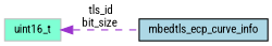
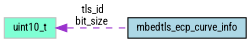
  digraph {
    rankdir=LR
    fontname="Roboto Condensed"
    node [fontname="Roboto Condensed" fontsize=10 shape=record style=filled]
    n1 [color=black fillcolor=lightblue fontcolor=black height=0.2 label=mbedtls_ecp_curve_info width=0.4]
-   n2 [color=grey75 fillcolor=aquamarine height=0.2 label=uint16_t width=0.4]
+   n2 [color=grey75 fillcolor=aquamarine height=0.2 label=uint10_t width=0.4]
    n2 -> n1 [color=darkorchid3 dir=back fontname="Roboto Condensed" fontsize=10 label=" tls_id\nbit_size" labelfontname=Helvetica labelfontsize=10 style=dashed]
  }
